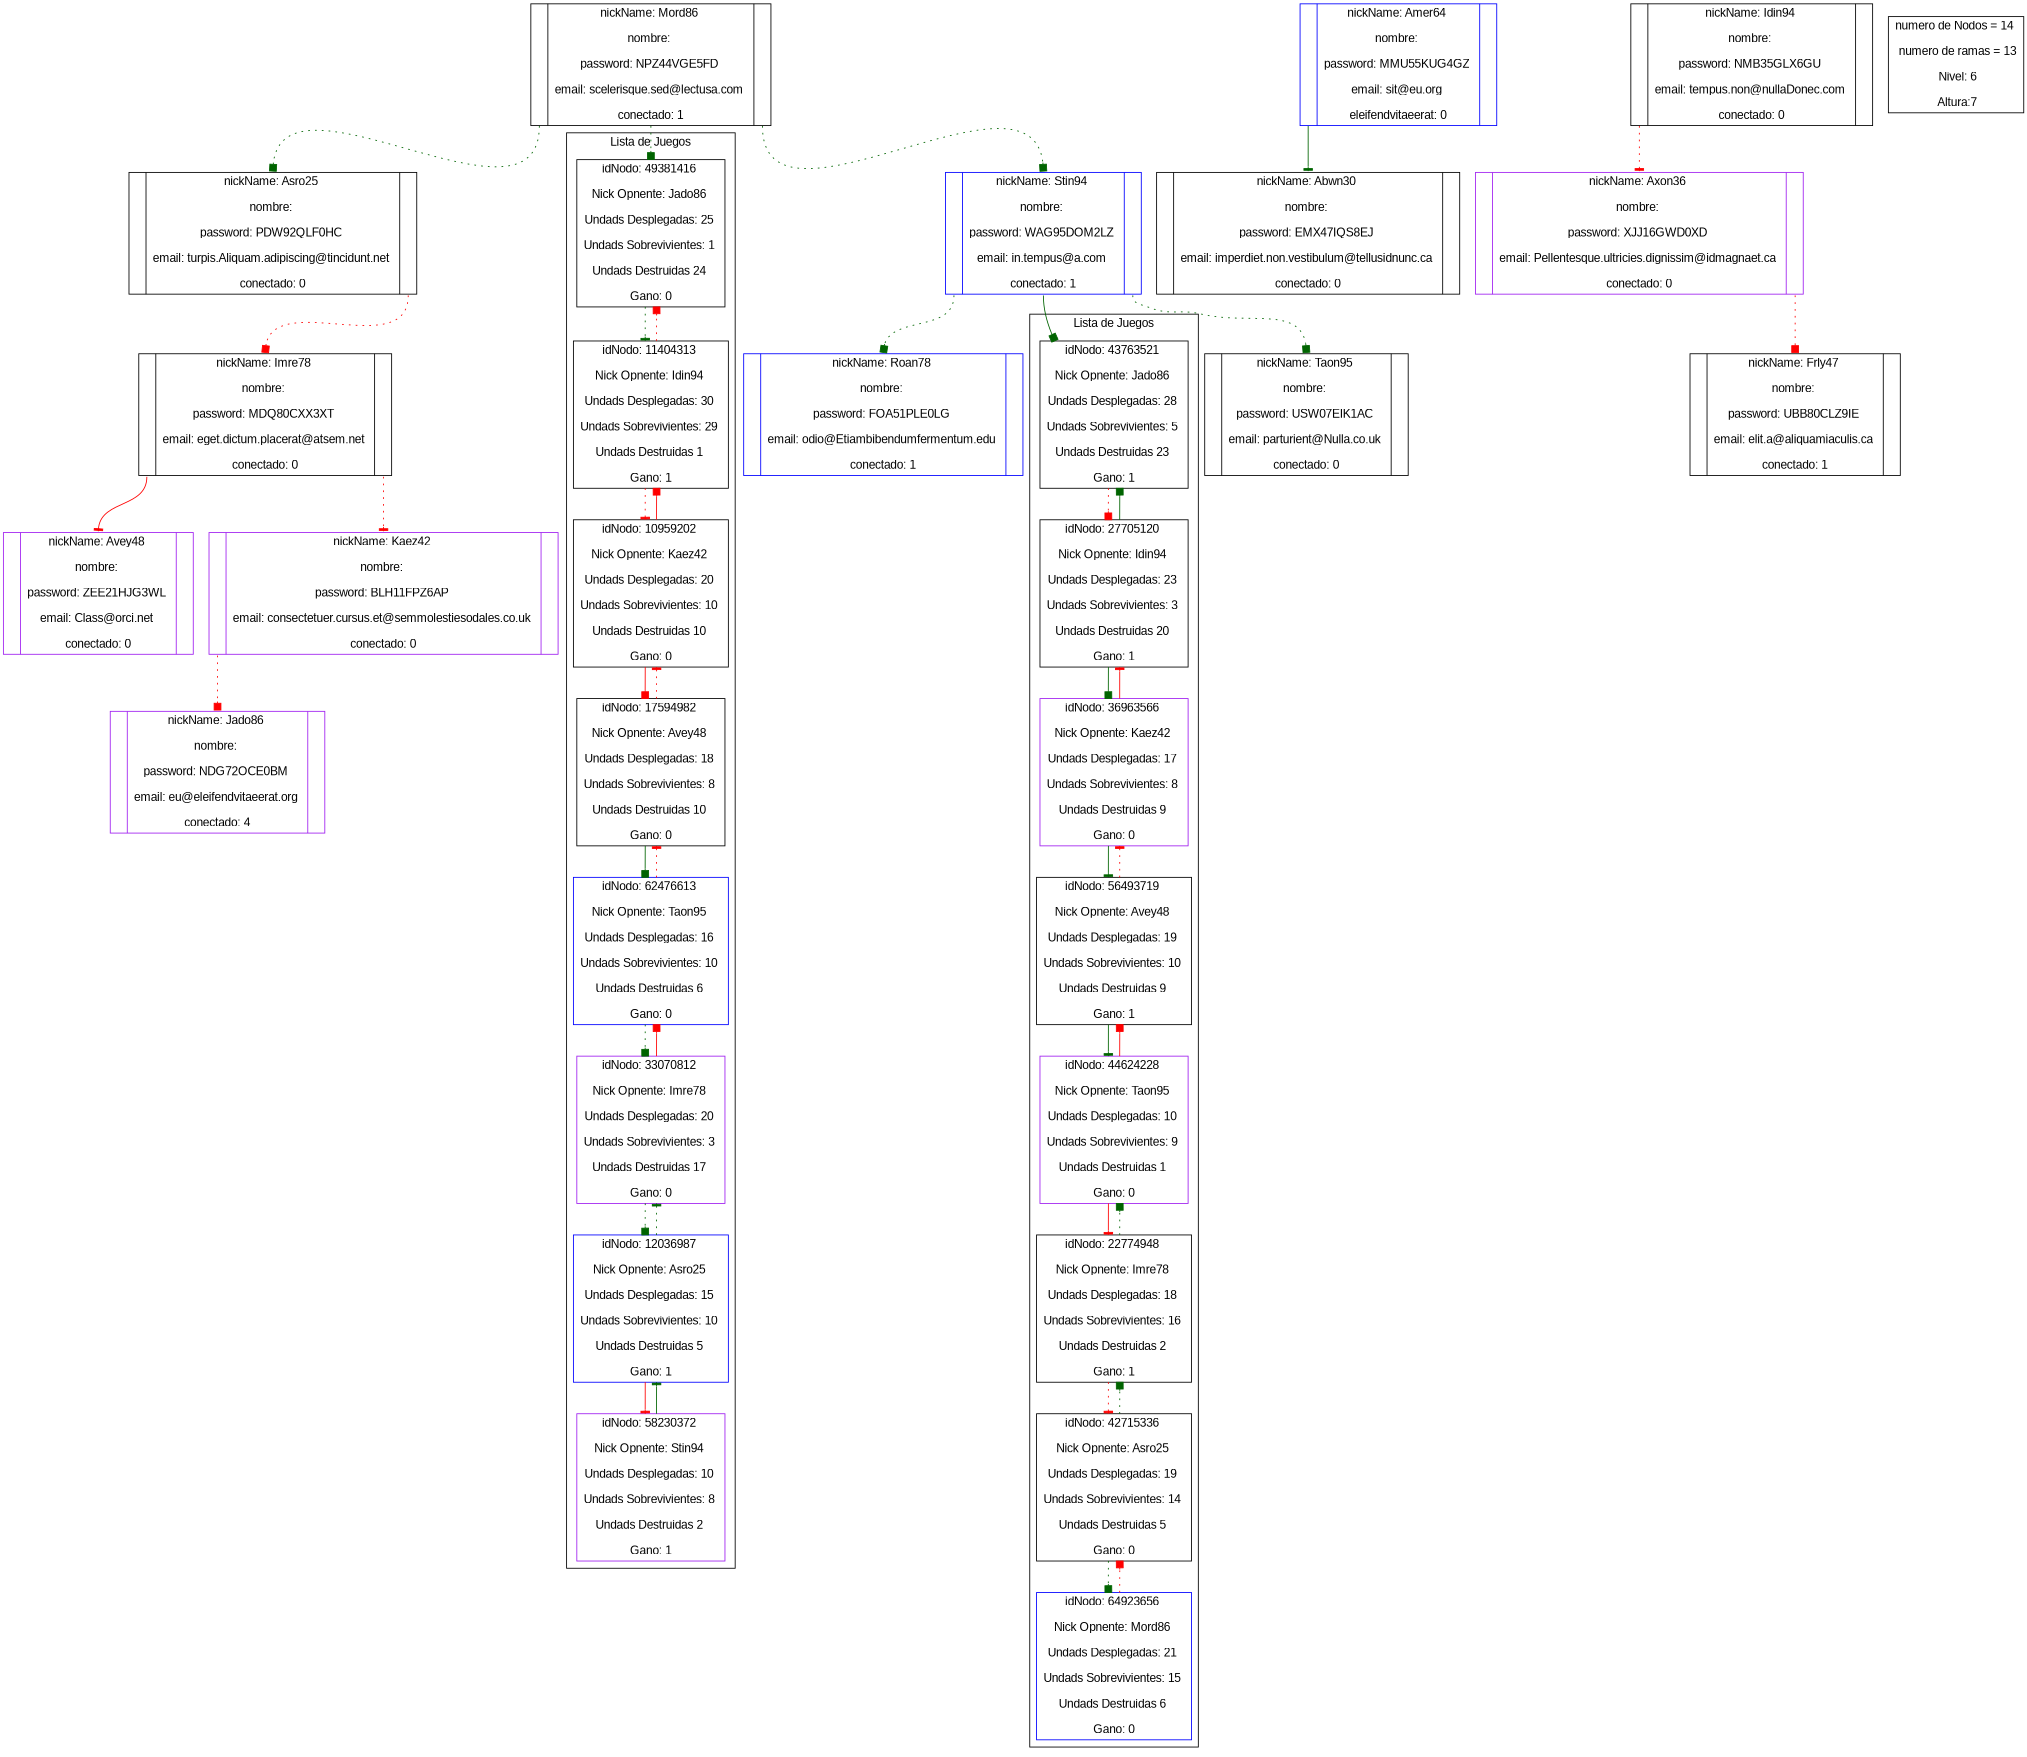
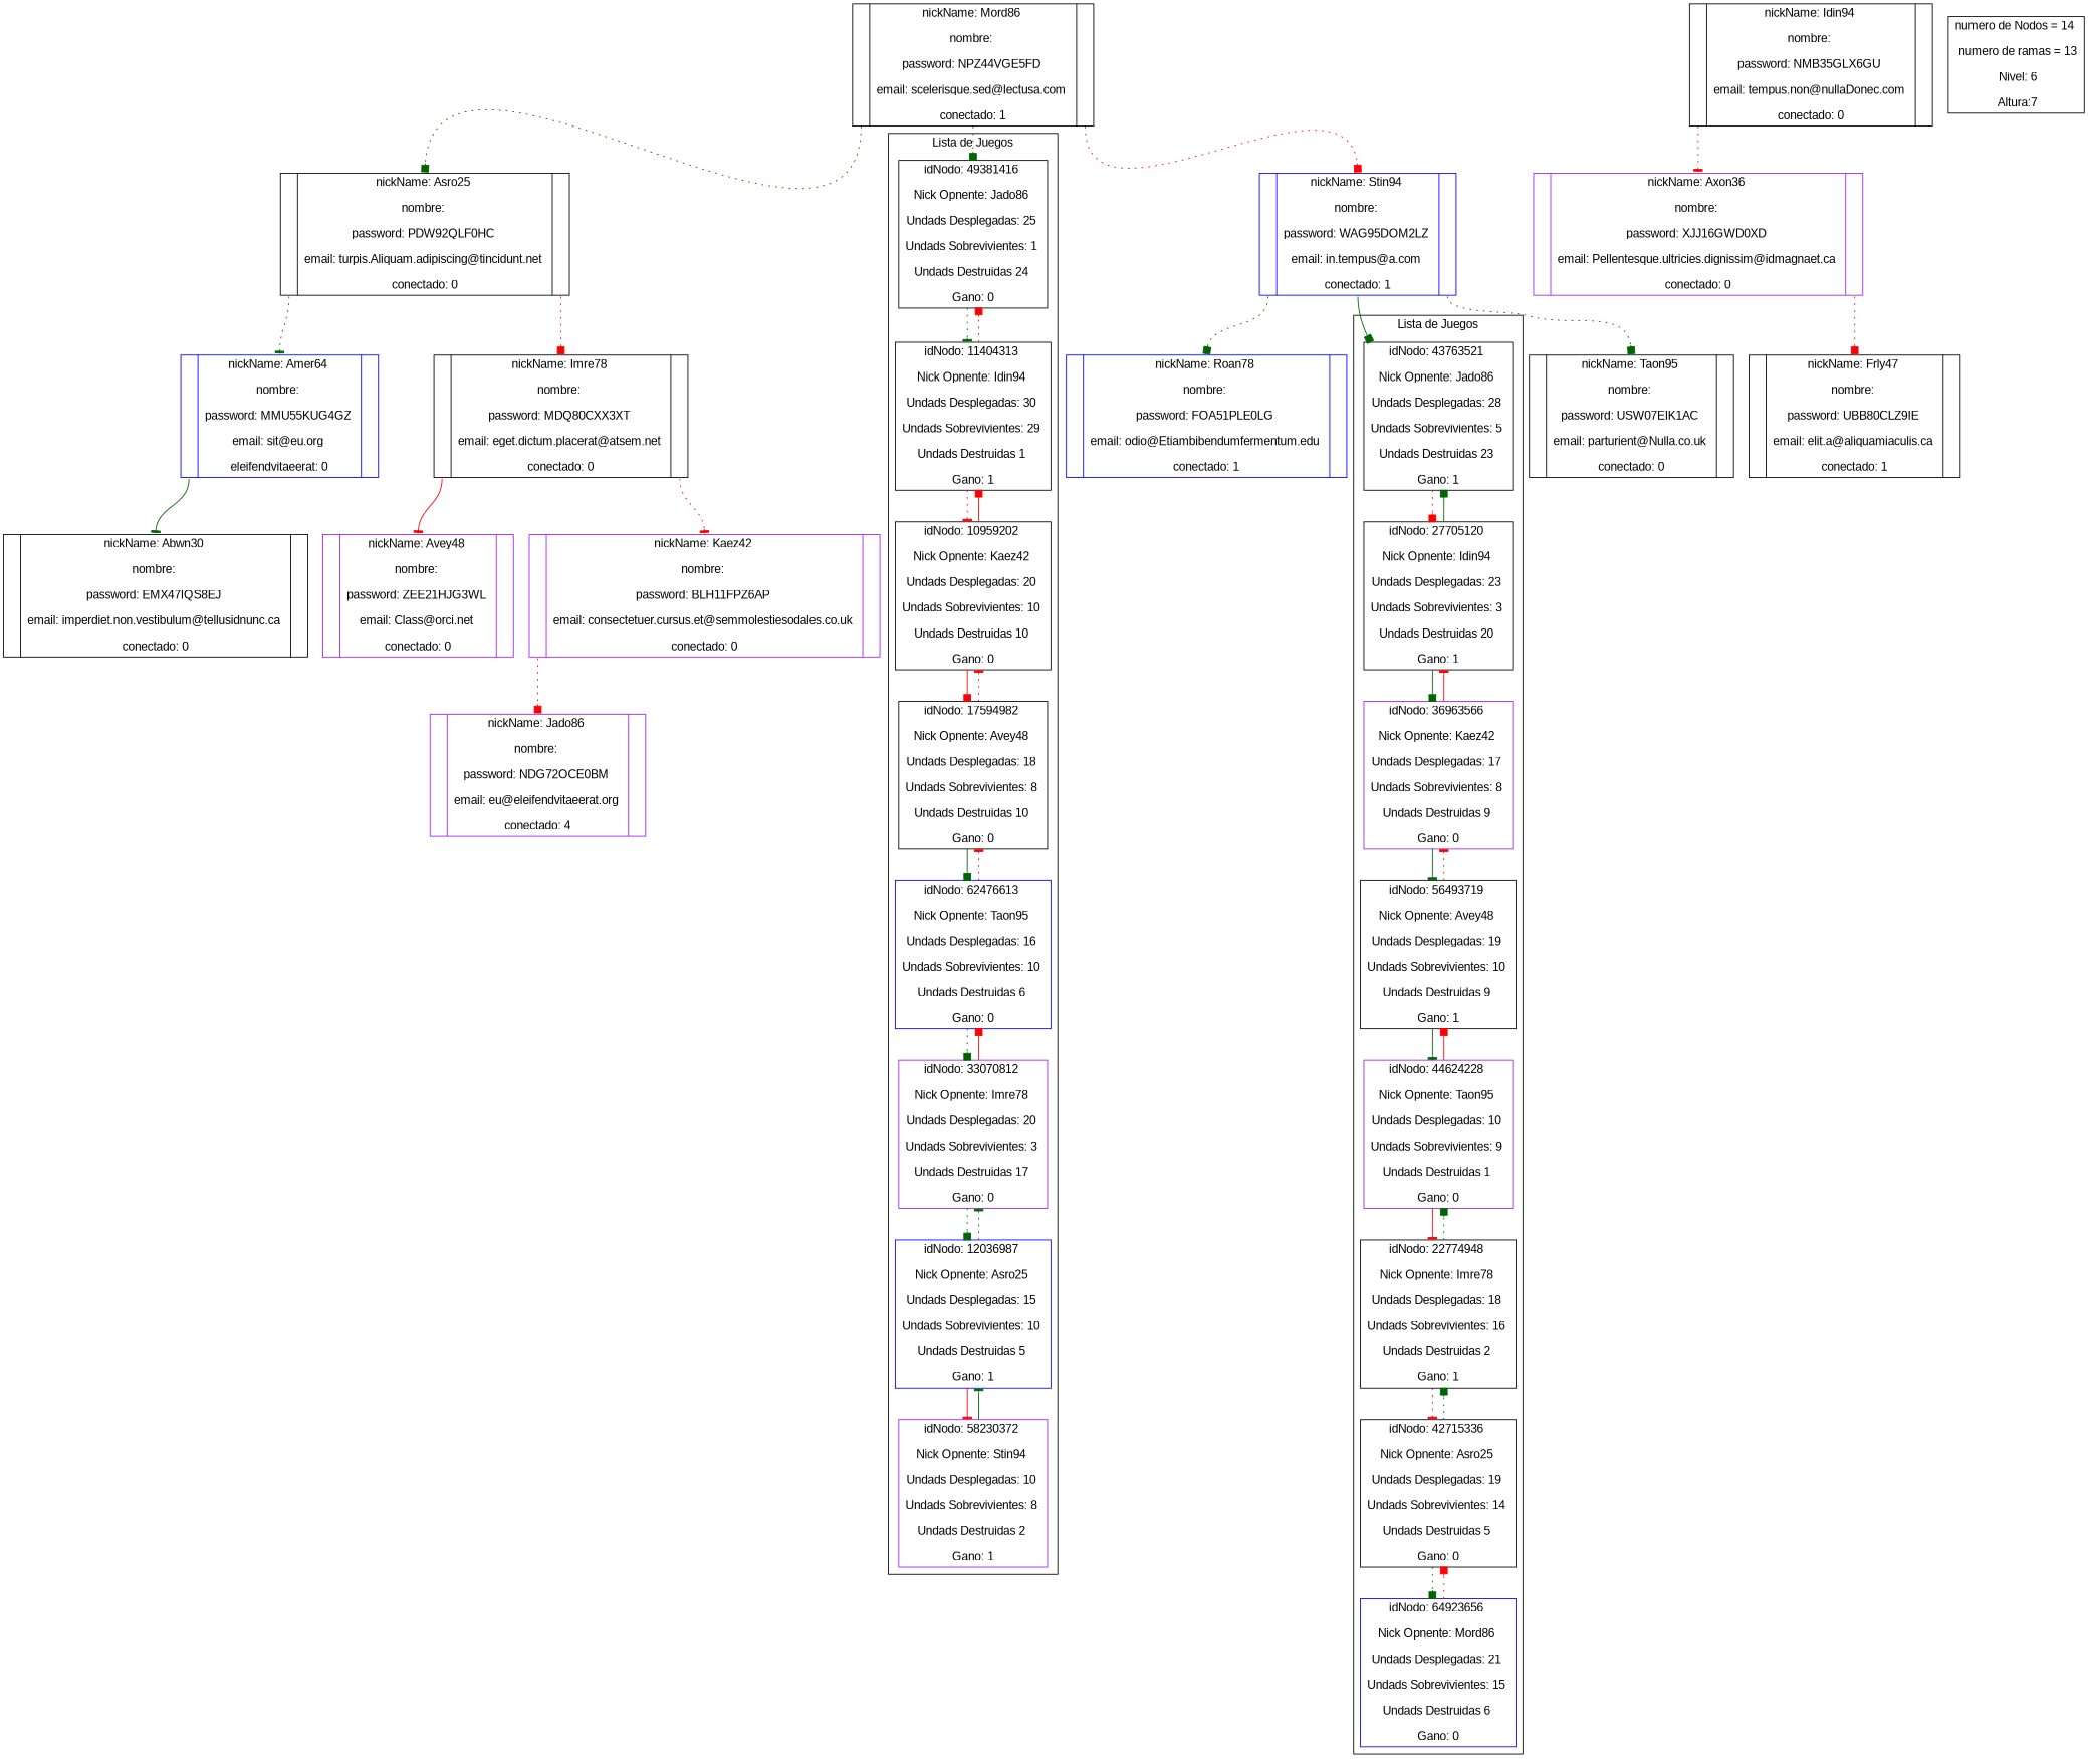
  digraph {
    fontname="Liberation Sans"
    node [color=black fontname="Liberation Sans" shape=record]
    edge [arrowhead=box color=darkgreen fontname="Liberation Sans" style=dotted]
    n1 [height=.1 label=" idNodo: 49381416 \n \nNick Opnente: Jado86 \n \nUndads Desplegadas: 25 \n \nUndads Sobrevivientes: 1 \n \nUndads Destruidas 24 \n \nGano: 0"]
    n2 [height=.1 label=" idNodo: 11404313 \n \nNick Opnente: Idin94 \n \nUndads Desplegadas: 30 \n \nUndads Sobrevivientes: 29 \n \nUndads Destruidas 1 \n \nGano: 1"]
    n3 [height=.1 label=" idNodo: 10959202 \n \nNick Opnente: Kaez42 \n \nUndads Desplegadas: 20 \n \nUndads Sobrevivientes: 10 \n \nUndads Destruidas 10 \n \nGano: 0"]
    n4 [height=.1 label=" idNodo: 17594982 \n \nNick Opnente: Avey48 \n \nUndads Desplegadas: 18 \n \nUndads Sobrevivientes: 8 \n \nUndads Destruidas 10 \n \nGano: 0"]
    n5 [color=blue height=.1 label=" idNodo: 62476613 \n \nNick Opnente: Taon95 \n \nUndads Desplegadas: 16 \n \nUndads Sobrevivientes: 10 \n \nUndads Destruidas 6 \n \nGano: 0"]
    n6 [color=purple height=.1 label=" idNodo: 33070812 \n \nNick Opnente: Imre78 \n \nUndads Desplegadas: 20 \n \nUndads Sobrevivientes: 3 \n \nUndads Destruidas 17 \n \nGano: 0"]
    n7 [color=blue height=.1 label=" idNodo: 12036987 \n \nNick Opnente: Asro25 \n \nUndads Desplegadas: 15 \n \nUndads Sobrevivientes: 10 \n \nUndads Destruidas 5 \n \nGano: 1"]
    n8 [color=purple height=.1 label=" idNodo: 58230372 \n \nNick Opnente: Stin94 \n \nUndads Desplegadas: 10 \n \nUndads Sobrevivientes: 8 \n \nUndads Destruidas 2 \n \nGano: 1"]
    n9 [height=.1 label=" idNodo: 43763521 \n \nNick Opnente: Jado86 \n \nUndads Desplegadas: 28 \n \nUndads Sobrevivientes: 5 \n \nUndads Destruidas 23 \n \nGano: 1"]
    n10 [height=.1 label=" idNodo: 27705120 \n \nNick Opnente: Idin94 \n \nUndads Desplegadas: 23 \n \nUndads Sobrevivientes: 3 \n \nUndads Destruidas 20 \n \nGano: 1"]
    n11 [color=purple height=.1 label=" idNodo: 36963566 \n \nNick Opnente: Kaez42 \n \nUndads Desplegadas: 17 \n \nUndads Sobrevivientes: 8 \n \nUndads Destruidas 9 \n \nGano: 0"]
    n12 [height=.1 label=" idNodo: 56493719 \n \nNick Opnente: Avey48 \n \nUndads Desplegadas: 19 \n \nUndads Sobrevivientes: 10 \n \nUndads Destruidas 9 \n \nGano: 1"]
    n13 [color=purple height=.1 label=" idNodo: 44624228 \n \nNick Opnente: Taon95 \n \nUndads Desplegadas: 10 \n \nUndads Sobrevivientes: 9 \n \nUndads Destruidas 1 \n \nGano: 0"]
    n14 [height=.1 label=" idNodo: 22774948 \n \nNick Opnente: Imre78 \n \nUndads Desplegadas: 18 \n \nUndads Sobrevivientes: 16 \n \nUndads Destruidas 2 \n \nGano: 1"]
    n15 [height=.1 label=" idNodo: 42715336 \n \nNick Opnente: Asro25 \n \nUndads Desplegadas: 19 \n \nUndads Sobrevivientes: 14 \n \nUndads Destruidas 5 \n \nGano: 0"]
    n16 [color=blue height=.1 label=" idNodo: 64923656 \n \nNick Opnente: Mord86 \n \nUndads Desplegadas: 21 \n \nUndads Sobrevivientes: 15 \n \nUndads Destruidas 6 \n \nGano: 0"]
    n17 [height=.1 label="<f0>  | <f1> nickName: Mord86 \n \nnombre:   \n \npassword: NPZ44VGE5FD \n \nemail: scelerisque.sed@lectusa.com \n \nconectado: 1  | <f2> "]
    n18 [height=.1 label="<f0>  | <f1> nickName: Asro25 \n \nnombre:   \n \npassword: PDW92QLF0HC \n \nemail: turpis.Aliquam.adipiscing@tincidunt.net \n \nconectado: 0  | <f2> "]
    n19 [color=blue height=.1 label="<f0>  | <f1> nickName: Stin94 \n \nnombre:   \n \npassword: WAG95DOM2LZ \n \nemail: in.tempus@a.com \n \nconectado: 1  | <f2> "]
    n20 [color=blue height=.1 label="<f0>  | <f1> nickName: Amer64 \n \nnombre:   \n \npassword: MMU55KUG4GZ \n \nemail: sit@eu.org \n \neleifendvitaeerat: 0  | <f2> "]
    n21 [height=.1 label="<f0>  | <f1> nickName: Imre78 \n \nnombre:   \n \npassword: MDQ80CXX3XT \n \nemail: eget.dictum.placerat@atsem.net \n \nconectado: 0  | <f2> "]
    n22 [color=blue height=.1 label="<f0>  | <f1> nickName: Roan78 \n \nnombre:   \n \npassword: FOA51PLE0LG \n \nemail: odio@Etiambibendumfermentum.edu \n \nconectado: 1  | <f2> "]
    n23 [height=.1 label="<f0>  | <f1> nickName: Taon95 \n \nnombre:   \n \npassword: USW07EIK1AC \n \nemail: parturient@Nulla.co.uk \n \nconectado: 0  | <f2> "]
    n24 [height=.1 label="<f0>  | <f1> nickName: Abwn30 \n \nnombre:   \n \npassword: EMX47IQS8EJ \n \nemail: imperdiet.non.vestibulum@tellusidnunc.ca \n \nconectado: 0  | <f2> "]
    n25 [color=purple height=.1 label="<f0>  | <f1> nickName: Avey48 \n \nnombre:   \n \npassword: ZEE21HJG3WL \n \nemail: Class@orci.net \n \nconectado: 0  | <f2> "]
    n26 [color=purple height=.1 label="<f0>  | <f1> nickName: Kaez42 \n \nnombre:   \n \npassword: BLH11FPZ6AP \n \nemail: consectetuer.cursus.et@semmolestiesodales.co.uk \n \nconectado: 0  | <f2> "]
    n27 [color=purple height=.1 label="<f0>  | <f1> nickName: Jado86 \n \nnombre:   \n \npassword: NDG72OCE0BM \n \nemail: eu@eleifendvitaeerat.org \n \nconectado: 4  | <f2> "]
    n28 [height=.1 label="<f0>  | <f1> nickName: Idin94 \n \nnombre:   \n \npassword: NMB35GLX6GU \n \nemail: tempus.non@nullaDonec.com \n \nconectado: 0  | <f2> "]
    n29 [color=purple height=.1 label="<f0>  | <f1> nickName: Axon36 \n \nnombre:   \n \npassword: XJJ16GWD0XD \n \nemail: Pellentesque.ultricies.dignissim@idmagnaet.ca \n \nconectado: 0  | <f2> "]
    n30 [height=.1 label="<f0>  | <f1> nickName: Frly47 \n \nnombre:   \n \npassword: UBB80CLZ9IE \n \nemail: elit.a@aliquamiaculis.ca \n \nconectado: 1  | <f2> "]
    n31 [height=.1 label="numero de Nodos = 14 \n \n numero de ramas = 13\n \n Nivel: 6\n \n Altura:7"]
    subgraph cluster_1 {
      label=" Lista de Juegos "
      n1
      n2
      n3
      n4
      n5
      n6
      n7
      n8
    }
    subgraph cluster_2 {
      label=" Lista de Juegos "
      n9
      n10
      n11
      n12
      n13
      n14
      n15
      n16
    }
    n1 -> n2 [arrowhead=tee]
    n2 -> n1 [color=red]
    n2 -> n3 [arrowhead=tee color=red]
    n3 -> n2 [color=red style=solid]
    n3 -> n4 [color=red style=solid]
    n4 -> n3 [arrowhead=tee color=red]
    n4 -> n5 [style=solid]
    n5 -> n4 [arrowhead=tee color=red]
    n5 -> n6
    n6 -> n5 [color=red style=solid]
    n6 -> n7
    n7 -> n6 [arrowhead=tee]
    n7 -> n8 [arrowhead=tee color=red style=solid]
    n8 -> n7 [arrowhead=tee style=solid]
    n9 -> n10 [color=red]
    n10 -> n9 [style=solid]
    n10 -> n11 [style=solid]
    n11 -> n10 [arrowhead=tee color=red style=solid]
    n11 -> n12 [arrowhead=tee style=solid]
    n12 -> n11 [arrowhead=tee color=red]
    n12 -> n13 [arrowhead=tee style=solid]
    n13 -> n12 [color=red style=solid]
    n13 -> n14 [arrowhead=tee color=red style=solid]
    n14 -> n13
    n14 -> n15 [arrowhead=tee color=red]
    n15 -> n14
    n15 -> n16
    n16 -> n15 [color=red]
    n17 -> n1 [tailport=f1]
    n17 -> n18 [headport=f1 tailport=f0]
-   n17 -> n19 [headport=f1 tailport=f2]
+   n17 -> n19 [color=red headport=f1 tailport=f2]
+   n18 -> n20 [arrowhead=tee headport=f1 tailport=f0]
    n18 -> n21 [color=red headport=f1 tailport=f2]
    n19 -> n9 [style=solid tailport=f1]
    n19 -> n22 [headport=f1 tailport=f0]
    n19 -> n23 [headport=f1 tailport=f2]
    n20 -> n24 [arrowhead=tee headport=f1 style=solid tailport=f0]
    n21 -> n25 [arrowhead=tee color=red headport=f1 style=solid tailport=f0]
    n21 -> n26 [arrowhead=tee color=red headport=f1 tailport=f2]
    n26 -> n27 [color=red headport=f1 tailport=f0]
    n28 -> n29 [arrowhead=tee color=red headport=f1 tailport=f0]
    n29 -> n30 [color=red headport=f1 tailport=f2]
  }
